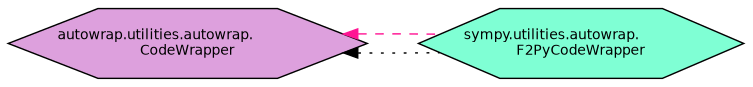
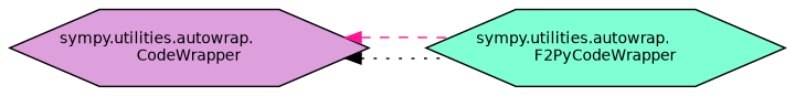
  digraph {
    rankdir=LR
    node [color=black fontname=Helvetica fontsize=10 shape=hexagon style=filled]
    edge [dir=back fontname=Helvetica fontsize=10 labelfontname=Helvetica labelfontsize=10]
    n1 [fillcolor=aquamarine fontcolor=black height=0.2 label="sympy.utilities.autowrap.\lF2PyCodeWrapper" width=0.4]
-   n2 [fillcolor=plum height=0.2 label="autowrap.utilities.autowrap.\lCodeWrapper" width=0.4]
+   n2 [fillcolor=plum height=0.2 label="sympy.utilities.autowrap.\lCodeWrapper" width=0.4]
    n2 -> n1 [color=black style=dotted]
    n2 -> n1 [color=deeppink style=dashed]
  }
